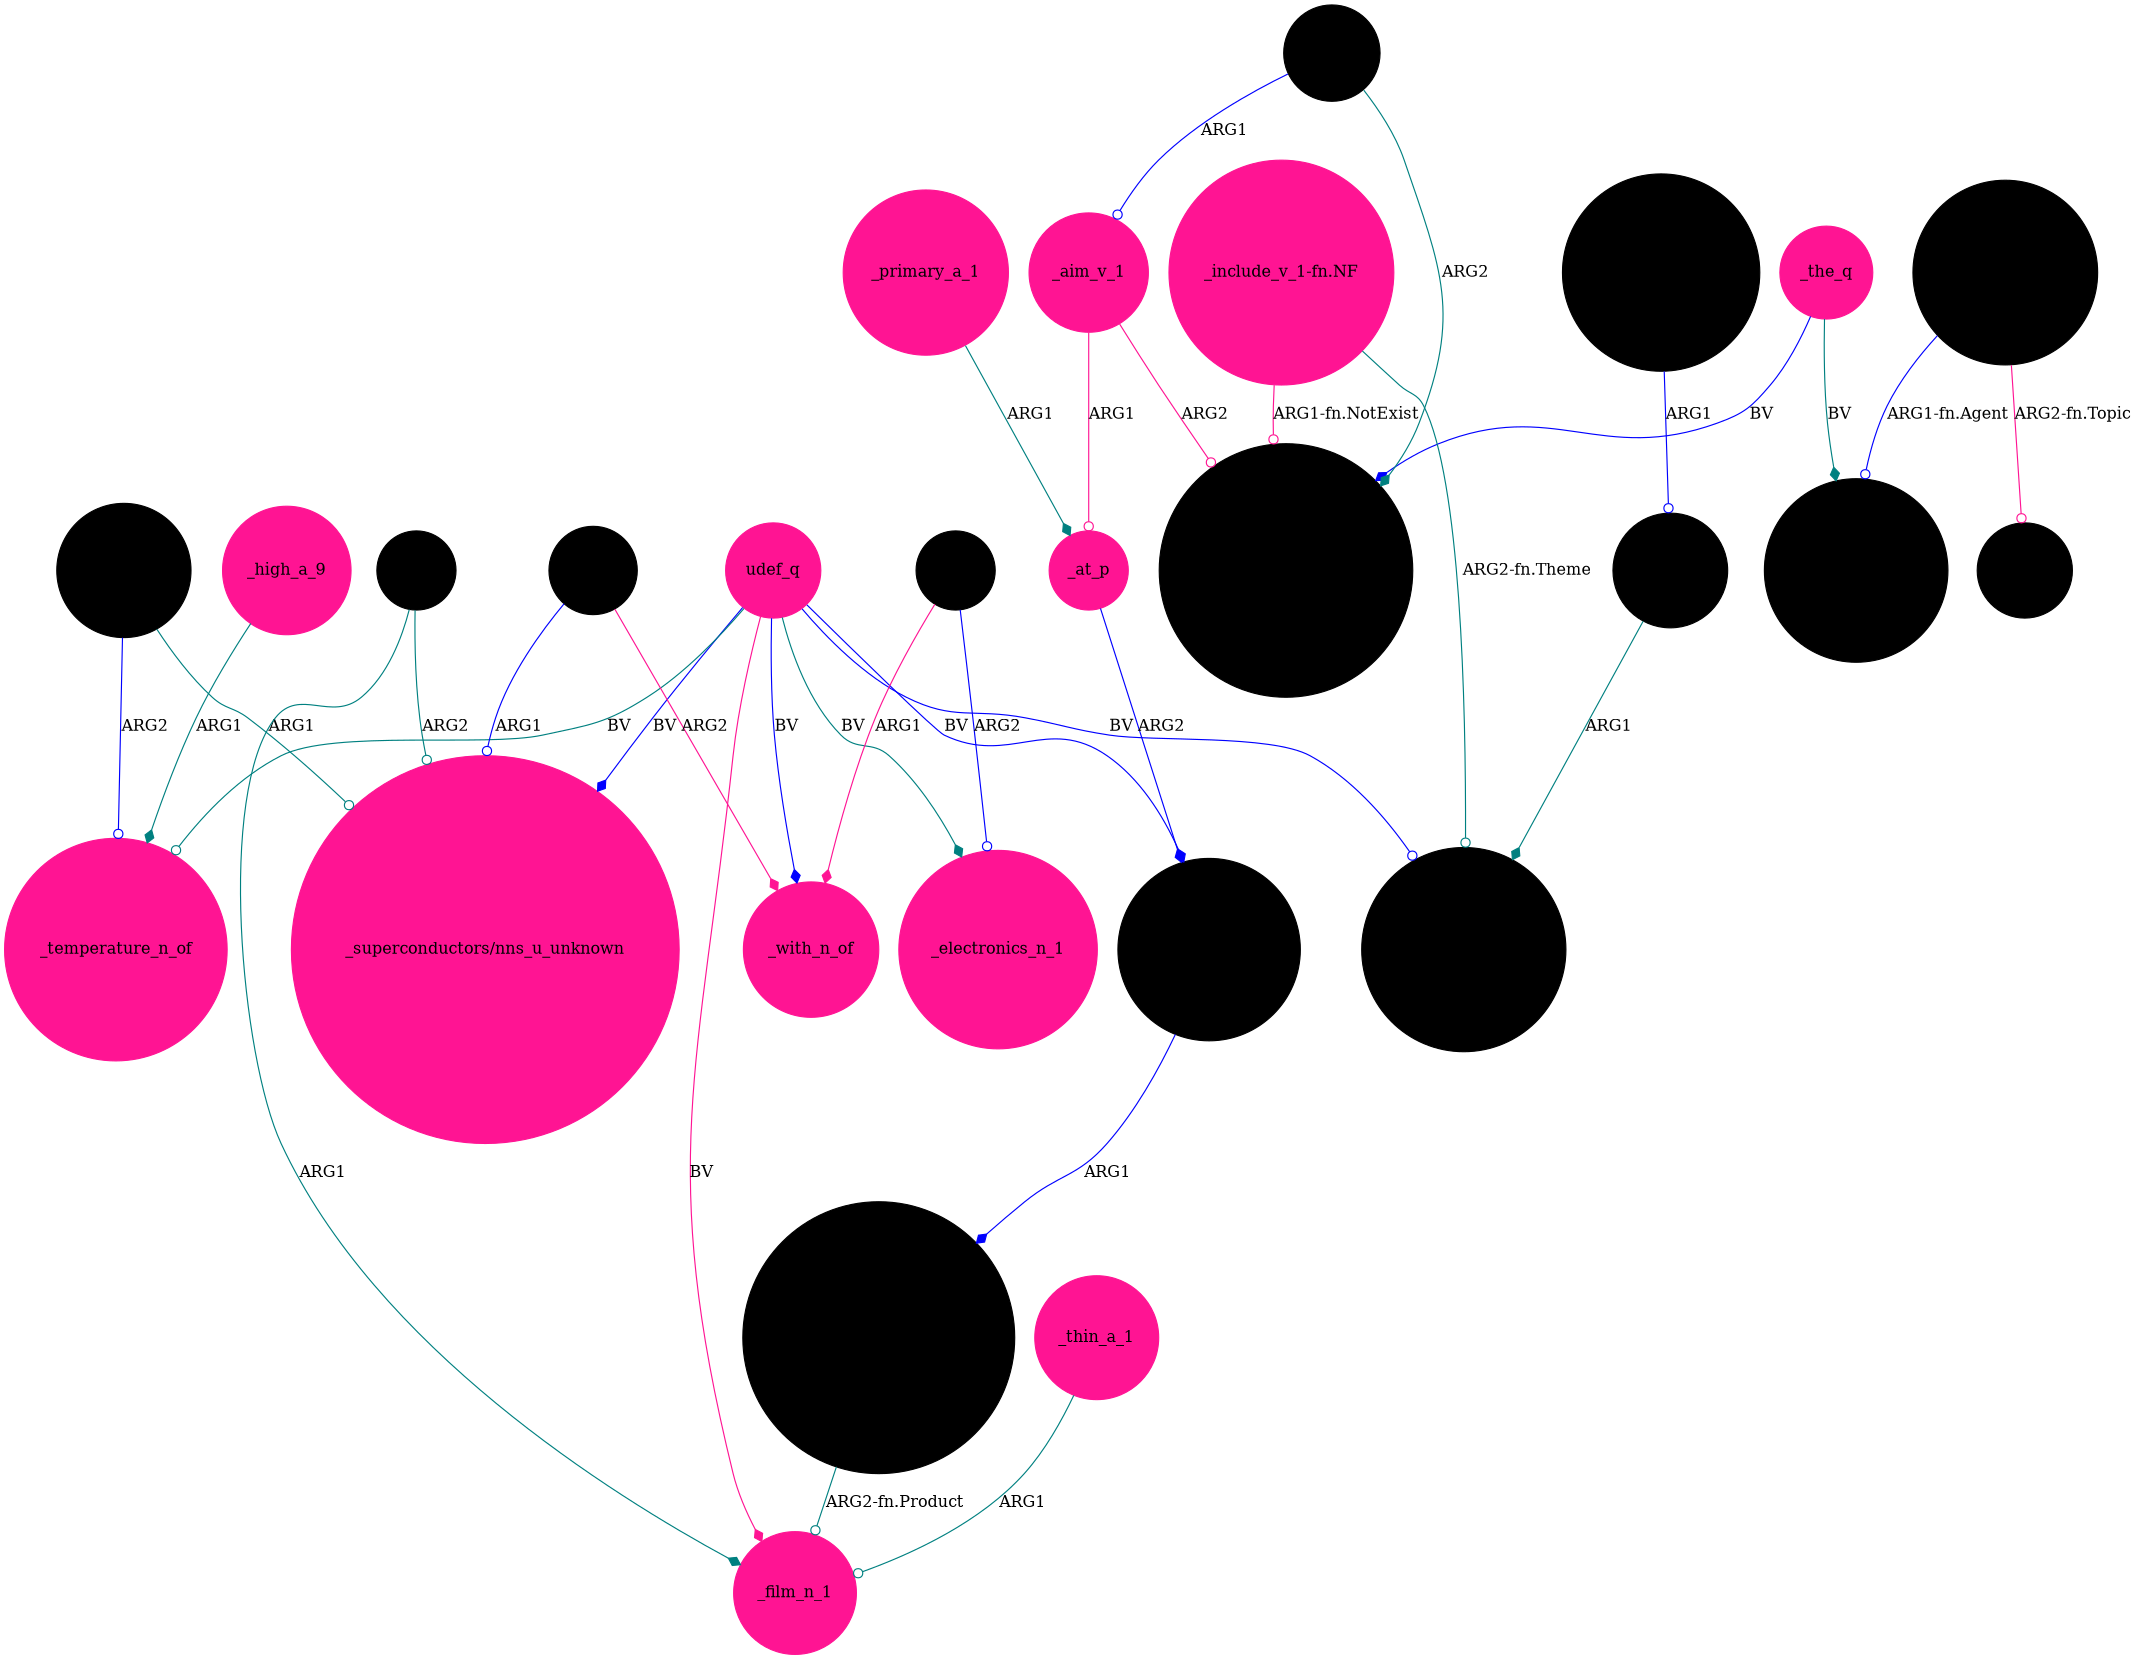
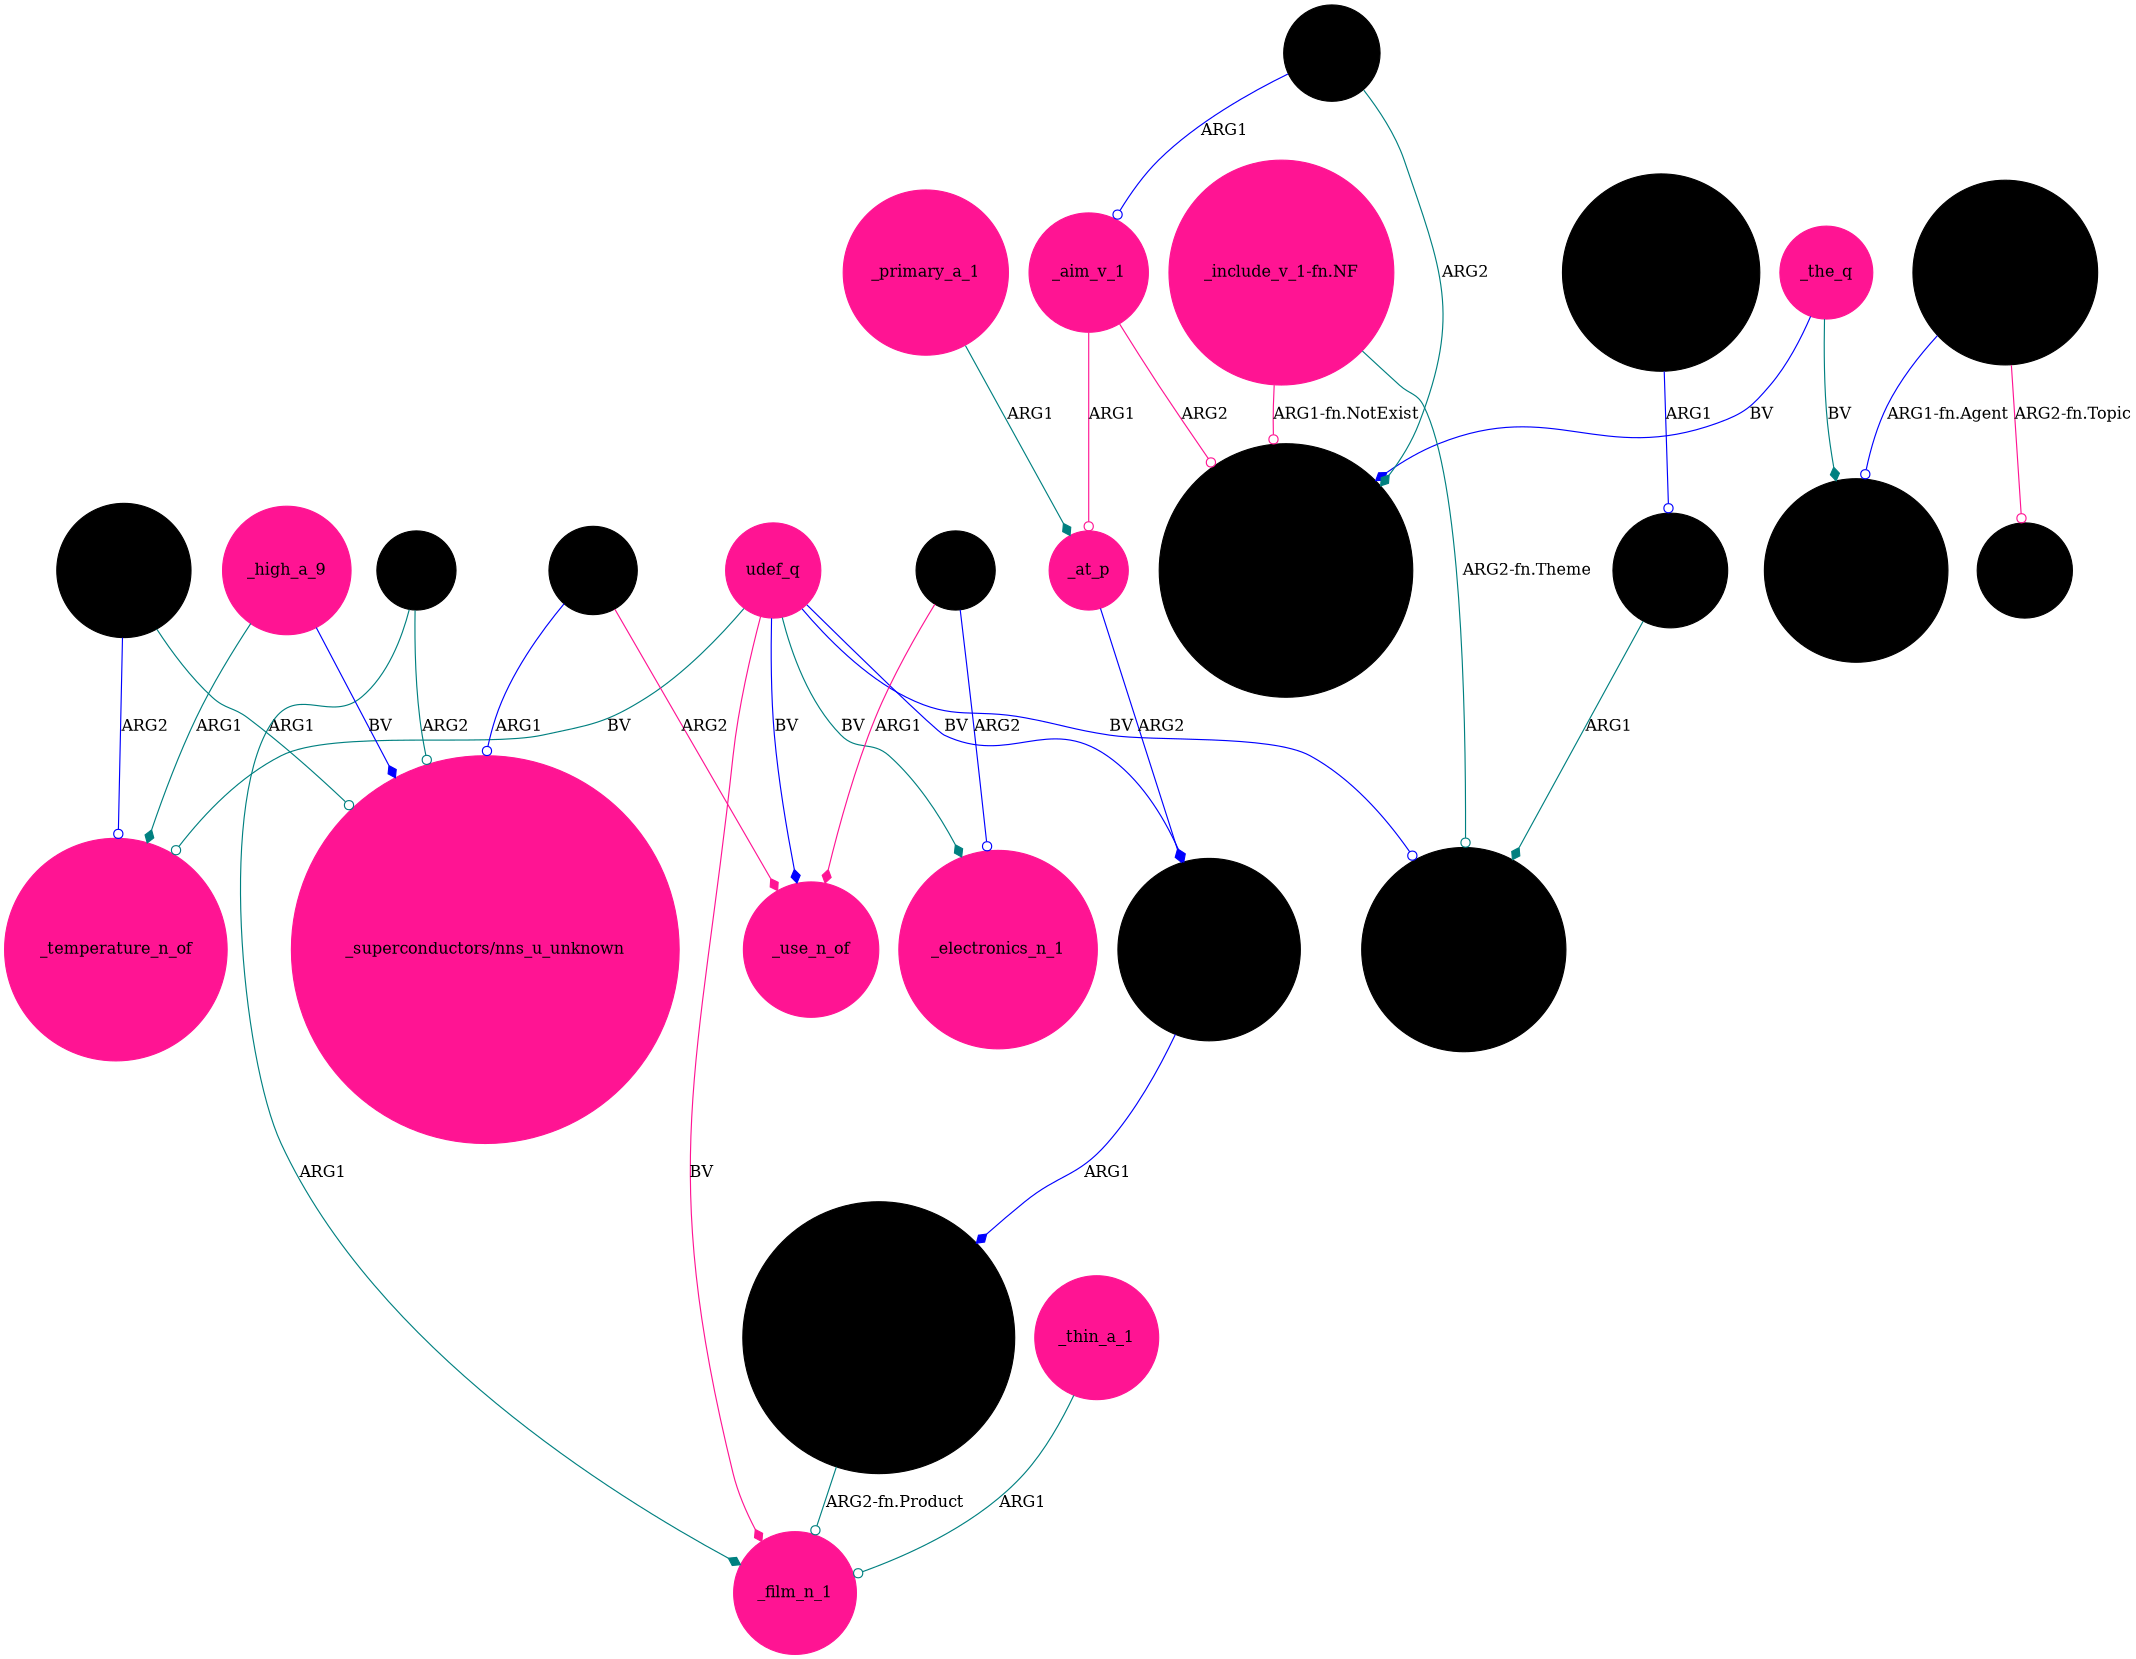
  digraph {
    node [color=black shape=circle style=filled]
    edge [arrowhead=odot color=teal]
    "_superconductors/nns_u_unknown" [color=deeppink]
    compound
    _temperature_n_of [color=deeppink]
    _film_n_1 [color=deeppink]
    "_develop_v_cause-fn.IN"
    udef_q [color=deeppink]
-   _use_n_of [color=deeppink label=_with_n_of]
+   _use_n_of [color=deeppink]
    nominalization
    _electronics_n_1 [color=deeppink]
    _researcher_n_of
    "_at+least_x_deg"
    "card(25)"
    _in_p
    _primary_a_1 [color=deeppink]
    _at_p [color=deeppink]
    _aim_v_1 [color=deeppink]
    _collaboration_n_with
    _of_p
    _the_q [color=deeppink]
    _company_n_of
    "_say_v_to-fn.IN"
    _and_c
    parg_d
    n24 [color=deeppink label=_high_a_9]
    "_include_v_1-fn.NF" [color=deeppink]
    _thin_a_1 [color=deeppink]
    _for_p
    compound -> "_superconductors/nns_u_unknown" [label=ARG1]
    compound -> _temperature_n_of [color=blue label=ARG2]
    "_develop_v_cause-fn.IN" -> _film_n_1 [label="ARG2-fn.Product"]
-   udef_q -> "_superconductors/nns_u_unknown" [arrowhead=diamond color=blue label=BV]
+   n24 -> "_superconductors/nns_u_unknown" [arrowhead=diamond color=blue label=BV]
    udef_q -> _temperature_n_of [label=BV]
    udef_q -> _film_n_1 [arrowhead=diamond color=deeppink label=BV]
    udef_q -> _use_n_of [arrowhead=diamond color=blue label=BV]
    udef_q -> nominalization [arrowhead=diamond color=blue label=BV]
    udef_q -> _electronics_n_1 [arrowhead=diamond label=BV]
    udef_q -> _researcher_n_of [color=blue label=BV]
    nominalization -> "_develop_v_cause-fn.IN" [arrowhead=diamond color=blue label=ARG1]
    "_at+least_x_deg" -> "card(25)" [color=blue label=ARG1]
    "card(25)" -> _researcher_n_of [arrowhead=diamond label=ARG1]
    _in_p -> _use_n_of [arrowhead=diamond color=deeppink label=ARG1]
    _in_p -> _electronics_n_1 [color=blue label=ARG2]
    _primary_a_1 -> _at_p [arrowhead=diamond label=ARG1]
    _at_p -> nominalization [arrowhead=diamond color=blue label=ARG2]
    _aim_v_1 -> _at_p [color=deeppink label=ARG1]
    _aim_v_1 -> _collaboration_n_with [color=deeppink label=ARG2]
    _of_p -> "_superconductors/nns_u_unknown" [label=ARG2]
    _of_p -> _film_n_1 [arrowhead=diamond label=ARG1]
    _the_q -> _collaboration_n_with [arrowhead=diamond color=blue label=BV]
    _the_q -> _company_n_of [arrowhead=diamond label=BV]
    "_say_v_to-fn.IN" -> _company_n_of [color=blue label="ARG1-fn.Agent"]
    "_say_v_to-fn.IN" -> _and_c [color=deeppink label="ARG2-fn.Topic"]
    parg_d -> _aim_v_1 [color=blue label=ARG1]
    parg_d -> _collaboration_n_with [arrowhead=diamond label=ARG2]
    n24 -> _temperature_n_of [arrowhead=diamond label=ARG1]
    "_include_v_1-fn.NF" -> _researcher_n_of [label="ARG2-fn.Theme"]
    "_include_v_1-fn.NF" -> _collaboration_n_with [color=deeppink label="ARG1-fn.NotExist"]
    _thin_a_1 -> _film_n_1 [label=ARG1]
    _for_p -> "_superconductors/nns_u_unknown" [color=blue label=ARG1]
    _for_p -> _use_n_of [arrowhead=diamond color=deeppink label=ARG2]
  }
